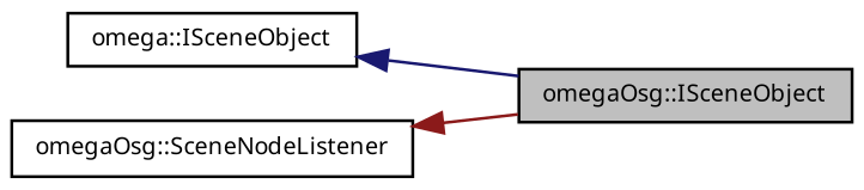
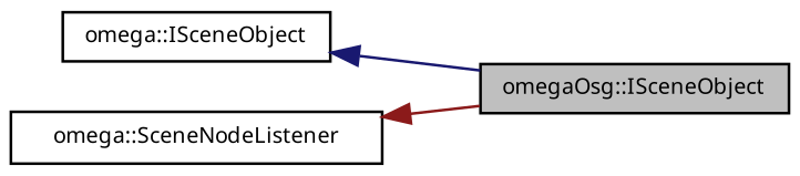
  digraph {
    rankdir=LR
    node [color=black fontname="FreeSans.ttf" fontsize=8 shape=record]
    edge [dir=back fontname="FreeSans.ttf" fontsize=8 labelfontname="FreeSans.ttf" labelfontsize=8 style=solid]
    n1 [fillcolor=grey75 fontcolor=black height=0.2 label="omegaOsg::ISceneObject" style=filled width=0.4]
    n2 [height=0.2 label="omega::ISceneObject" width=0.4]
-   n3 [height=0.2 label="omegaOsg::SceneNodeListener" width=0.4]
+   n3 [height=0.2 label="omega::SceneNodeListener" width=0.4]
    n2 -> n1 [color=midnightblue]
    n3 -> n1 [color=firebrick4]
  }
